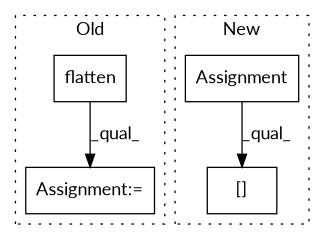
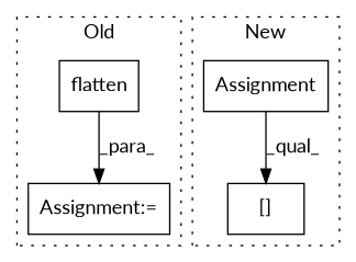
  digraph {
    fontname=Lato
    node [fontname=Lato shape=box]
    edge [fontname=Lato]
    n1 [a=32 l=9 label=flatten s=959]
    n2 [a=7 l=48 label="Assignment:=" s=929]
    n3 [a=2 l="16,1" label="[]" s="964,981"]
    n4 [a=22 l=15 label=Assignment s=964]
    subgraph cluster_1 {
      label=Old
      style=dotted
      n1
      n2
    }
    subgraph cluster_2 {
      label=New
      style=dotted
      n3
      n4
    }
-   n1 -> n2 [label=_qual_]
+   n1 -> n2 [label=_para_]
    n4 -> n3 [label=_qual_]
  }
